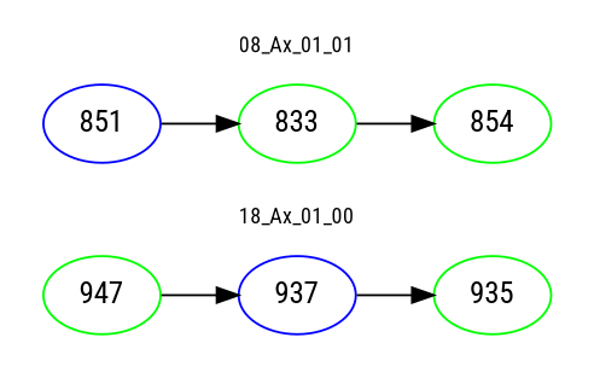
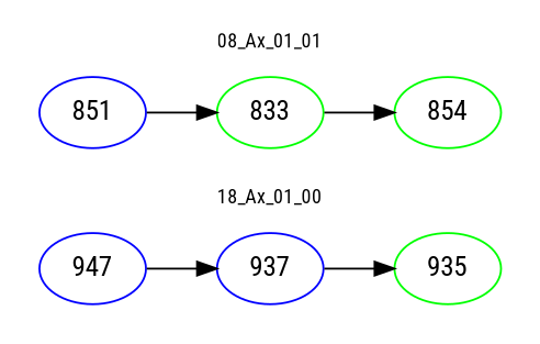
  digraph {
    fontname="Roboto Condensed"
    rankdir=LR
    node [color=green fontname="Roboto Condensed"]
    edge [color=black fontname="Roboto Condensed"]
    n1 [color=blue label=937]
    n2 [label=935]
-   n3 [label=947]
+   n3 [color=blue label=947]
    n4 [color=blue label=851]
    n5 [label=833]
    n6 [label=854]
    subgraph cluster_1 {
      color=white
      fontsize=10
      label="18_Ax_01_00"
      n1
      n2
      n3
    }
    subgraph cluster_2 {
      color=white
      fontsize=10
      label="08_Ax_01_01"
      n4
      n5
      n6
    }
    n1 -> n2
    n3 -> n1
    n4 -> n5
    n5 -> n6
  }
